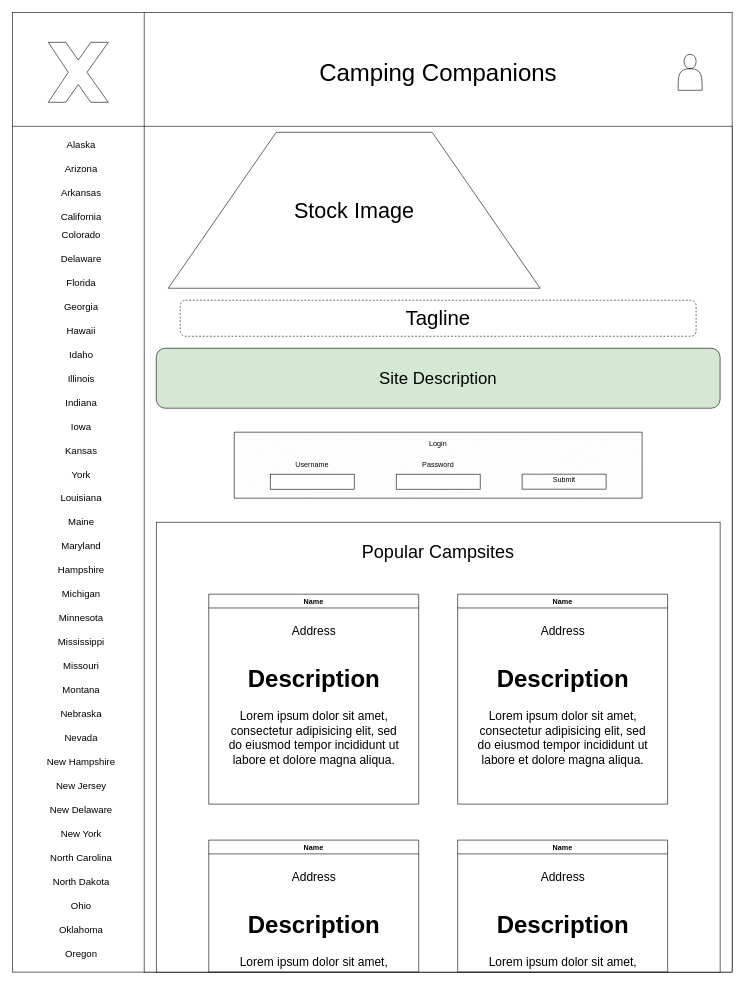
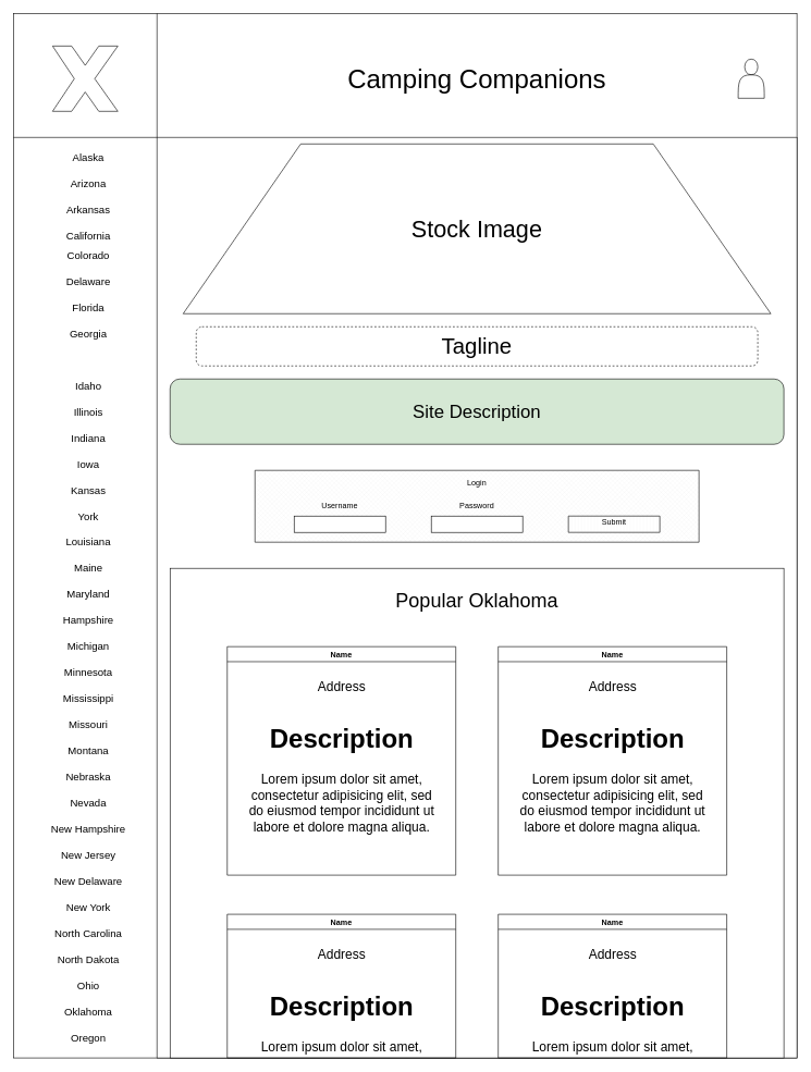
  <mxCell id="0" />
  <mxCell id="1" parent="0" />
  <mxCell id="2" value="" style="rounded=0;whiteSpace=wrap;html=1;" vertex="1" parent="1"><mxGeometry x="240" y="210" width="980" height="1410" as="geometry" /></mxCell>
  <mxCell id="3" value="" style="shape=internalStorage;whiteSpace=wrap;html=1;backgroundOutline=1;dx=220;dy=190;" vertex="1" parent="1"><mxGeometry width="1200" height="1600" as="geometry" x="20" y="20" /></mxCell>
  <mxCell id="4" value="&lt;font style=&quot;font-size: 16px&quot;&gt;Alaska&lt;/font&gt;" style="text;html=1;strokeColor=none;fillColor=none;align=center;verticalAlign=middle;whiteSpace=wrap;rounded=0;" vertex="1" parent="1"><mxGeometry x="80" y="220" width="110" height="40" as="geometry" /></mxCell>
  <mxCell id="5" value="&lt;font style=&quot;font-size: 16px&quot;&gt;Arkansas&lt;/font&gt;" style="text;html=1;strokeColor=none;fillColor=none;align=center;verticalAlign=middle;whiteSpace=wrap;rounded=0;" vertex="1" parent="1"><mxGeometry x="80" y="300" width="110" height="40" as="geometry" /></mxCell>
  <mxCell id="6" value="&lt;font style=&quot;font-size: 16px&quot;&gt;Arizona&lt;br&gt;&lt;/font&gt;" style="text;html=1;strokeColor=none;fillColor=none;align=center;verticalAlign=middle;whiteSpace=wrap;rounded=0;" vertex="1" parent="1"><mxGeometry x="80" y="260" width="110" height="40" as="geometry" /></mxCell>
  <mxCell id="7" value="&lt;font style=&quot;font-size: 16px&quot;&gt;Colorado&lt;/font&gt;" style="text;html=1;strokeColor=none;fillColor=none;align=center;verticalAlign=middle;whiteSpace=wrap;rounded=0;" vertex="1" parent="1"><mxGeometry x="80" y="370" width="110" height="40" as="geometry" /></mxCell>
  <mxCell id="8" value="&lt;font style=&quot;font-size: 16px&quot;&gt;California&lt;br&gt;&lt;/font&gt;" style="text;html=1;strokeColor=none;fillColor=none;align=center;verticalAlign=middle;whiteSpace=wrap;rounded=0;" vertex="1" parent="1"><mxGeometry x="80" y="340" width="110" height="40" as="geometry" /></mxCell>
  <mxCell id="9" value="&lt;font style=&quot;font-size: 16px&quot;&gt;Florida&lt;/font&gt;" style="text;html=1;strokeColor=none;fillColor=none;align=center;verticalAlign=middle;whiteSpace=wrap;rounded=0;" vertex="1" parent="1"><mxGeometry x="80" y="450" width="110" height="40" as="geometry" /></mxCell>
  <mxCell id="10" value="&lt;font style=&quot;font-size: 16px&quot;&gt;Delaware&lt;br&gt;&lt;/font&gt;" style="text;html=1;strokeColor=none;fillColor=none;align=center;verticalAlign=middle;whiteSpace=wrap;rounded=0;" vertex="1" parent="1"><mxGeometry x="80" y="410" width="110" height="40" as="geometry" /></mxCell>
- <mxCell id="11" value="&lt;font style=&quot;font-size: 16px&quot;&gt;Hawaii&lt;/font&gt;" style="text;html=1;strokeColor=none;fillColor=none;align=center;verticalAlign=middle;whiteSpace=wrap;rounded=0;" vertex="1" parent="1"><mxGeometry x="80" y="530" width="110" height="40" as="geometry" /></mxCell>
  <mxCell id="12" value="&lt;font style=&quot;font-size: 16px&quot;&gt;Georgia&lt;br&gt;&lt;/font&gt;" style="text;html=1;strokeColor=none;fillColor=none;align=center;verticalAlign=middle;whiteSpace=wrap;rounded=0;" vertex="1" parent="1"><mxGeometry x="80" y="490" width="110" height="40" as="geometry" /></mxCell>
  <mxCell id="13" value="&lt;font style=&quot;font-size: 16px&quot;&gt;Illinois&lt;/font&gt;" style="text;html=1;strokeColor=none;fillColor=none;align=center;verticalAlign=middle;whiteSpace=wrap;rounded=0;" vertex="1" parent="1"><mxGeometry x="80" y="610" width="110" height="40" as="geometry" /></mxCell>
  <mxCell id="14" value="&lt;font style=&quot;font-size: 16px&quot;&gt;Idaho&lt;br&gt;&lt;/font&gt;" style="text;html=1;strokeColor=none;fillColor=none;align=center;verticalAlign=middle;whiteSpace=wrap;rounded=0;" vertex="1" parent="1"><mxGeometry x="80" y="570" width="110" height="40" as="geometry" /></mxCell>
  <mxCell id="15" value="&lt;font style=&quot;font-size: 16px&quot;&gt;Iowa&lt;/font&gt;" style="text;html=1;strokeColor=none;fillColor=none;align=center;verticalAlign=middle;whiteSpace=wrap;rounded=0;" vertex="1" parent="1"><mxGeometry x="80" y="690" width="110" height="40" as="geometry" /></mxCell>
  <mxCell id="16" value="&lt;font style=&quot;font-size: 16px&quot;&gt;Indiana&lt;br&gt;&lt;/font&gt;" style="text;html=1;strokeColor=none;fillColor=none;align=center;verticalAlign=middle;whiteSpace=wrap;rounded=0;" vertex="1" parent="1"><mxGeometry x="80" y="650" width="110" height="40" as="geometry" /></mxCell>
  <mxCell id="17" value="&lt;font style=&quot;font-size: 16px&quot;&gt;York&lt;/font&gt;" style="text;html=1;strokeColor=none;fillColor=none;align=center;verticalAlign=middle;whiteSpace=wrap;rounded=0;" vertex="1" parent="1"><mxGeometry x="80" y="770" width="110" height="40" as="geometry" /></mxCell>
  <mxCell id="18" value="&lt;font style=&quot;font-size: 16px&quot;&gt;Kansas&lt;br&gt;&lt;/font&gt;" style="text;html=1;strokeColor=none;fillColor=none;align=center;verticalAlign=middle;whiteSpace=wrap;rounded=0;" vertex="1" parent="1"><mxGeometry x="80" y="730" width="110" height="40" as="geometry" /></mxCell>
  <mxCell id="19" value="&lt;font style=&quot;font-size: 16px&quot;&gt;Maine&lt;/font&gt;" style="text;html=1;strokeColor=none;fillColor=none;align=center;verticalAlign=middle;whiteSpace=wrap;rounded=0;" vertex="1" parent="1"><mxGeometry x="80" y="850" width="110" height="40" as="geometry" /></mxCell>
  <mxCell id="20" value="&lt;font style=&quot;font-size: 16px&quot;&gt;Louisiana&lt;br&gt;&lt;/font&gt;" style="text;html=1;strokeColor=none;fillColor=none;align=center;verticalAlign=middle;whiteSpace=wrap;rounded=0;" vertex="1" parent="1"><mxGeometry x="80" y="810" width="110" height="40" as="geometry" /></mxCell>
  <mxCell id="21" value="&lt;font style=&quot;font-size: 16px&quot;&gt;Hampshire&lt;/font&gt;" style="text;html=1;strokeColor=none;fillColor=none;align=center;verticalAlign=middle;whiteSpace=wrap;rounded=0;" vertex="1" parent="1"><mxGeometry x="80" y="930" width="110" height="40" as="geometry" /></mxCell>
  <mxCell id="22" value="&lt;font style=&quot;font-size: 16px&quot;&gt;Maryland&lt;br&gt;&lt;/font&gt;" style="text;html=1;strokeColor=none;fillColor=none;align=center;verticalAlign=middle;whiteSpace=wrap;rounded=0;" vertex="1" parent="1"><mxGeometry x="80" y="890" width="110" height="40" as="geometry" /></mxCell>
  <mxCell id="23" value="&lt;font style=&quot;font-size: 16px&quot;&gt;Minnesota&lt;/font&gt;" style="text;html=1;strokeColor=none;fillColor=none;align=center;verticalAlign=middle;whiteSpace=wrap;rounded=0;" vertex="1" parent="1"><mxGeometry x="80" y="1010" width="110" height="40" as="geometry" /></mxCell>
  <mxCell id="24" value="&lt;font style=&quot;font-size: 16px&quot;&gt;Michigan&lt;br&gt;&lt;/font&gt;" style="text;html=1;strokeColor=none;fillColor=none;align=center;verticalAlign=middle;whiteSpace=wrap;rounded=0;" vertex="1" parent="1"><mxGeometry x="80" y="970" width="110" height="40" as="geometry" /></mxCell>
  <mxCell id="25" value="&lt;font style=&quot;font-size: 16px&quot;&gt;Missouri&lt;/font&gt;" style="text;html=1;strokeColor=none;fillColor=none;align=center;verticalAlign=middle;whiteSpace=wrap;rounded=0;" vertex="1" parent="1"><mxGeometry x="80" y="1090" width="110" height="40" as="geometry" /></mxCell>
  <mxCell id="26" value="&lt;font style=&quot;font-size: 16px&quot;&gt;Mississippi&lt;br&gt;&lt;/font&gt;" style="text;html=1;strokeColor=none;fillColor=none;align=center;verticalAlign=middle;whiteSpace=wrap;rounded=0;" vertex="1" parent="1"><mxGeometry x="80" y="1050" width="110" height="40" as="geometry" /></mxCell>
  <mxCell id="27" value="&lt;font style=&quot;font-size: 16px&quot;&gt;Montana&lt;/font&gt;" style="text;html=1;strokeColor=none;fillColor=none;align=center;verticalAlign=middle;whiteSpace=wrap;rounded=0;" vertex="1" parent="1"><mxGeometry x="80" y="1130" width="110" height="40" as="geometry" /></mxCell>
  <mxCell id="28" value="&lt;font style=&quot;font-size: 16px&quot;&gt;Nebraska&lt;/font&gt;" style="text;html=1;strokeColor=none;fillColor=none;align=center;verticalAlign=middle;whiteSpace=wrap;rounded=0;" vertex="1" parent="1"><mxGeometry x="80" y="1170" width="110" height="40" as="geometry" /></mxCell>
  <mxCell id="29" value="&lt;font style=&quot;font-size: 16px&quot;&gt;Nevada&lt;/font&gt;" style="text;html=1;strokeColor=none;fillColor=none;align=center;verticalAlign=middle;whiteSpace=wrap;rounded=0;" vertex="1" parent="1"><mxGeometry x="80" y="1210" width="110" height="40" as="geometry" /></mxCell>
  <mxCell id="30" value="&lt;font style=&quot;font-size: 16px&quot;&gt;New Hampshire&lt;/font&gt;" style="text;html=1;strokeColor=none;fillColor=none;align=center;verticalAlign=middle;whiteSpace=wrap;rounded=0;" vertex="1" parent="1"><mxGeometry x="70" y="1250" width="130" height="40" as="geometry" /></mxCell>
  <mxCell id="31" value="&lt;font style=&quot;font-size: 16px&quot;&gt;New Jersey&lt;br&gt;&lt;/font&gt;" style="text;html=1;strokeColor=none;fillColor=none;align=center;verticalAlign=middle;whiteSpace=wrap;rounded=0;" vertex="1" parent="1"><mxGeometry x="70" y="1290" width="130" height="40" as="geometry" /></mxCell>
  <mxCell id="32" value="&lt;font style=&quot;font-size: 16px&quot;&gt;New Delaware&lt;br&gt;&lt;/font&gt;" style="text;html=1;strokeColor=none;fillColor=none;align=center;verticalAlign=middle;whiteSpace=wrap;rounded=0;" vertex="1" parent="1"><mxGeometry x="70" y="1330" width="130" height="40" as="geometry" /></mxCell>
  <mxCell id="33" value="&lt;font style=&quot;font-size: 16px&quot;&gt;New York&lt;br&gt;&lt;/font&gt;" style="text;html=1;strokeColor=none;fillColor=none;align=center;verticalAlign=middle;whiteSpace=wrap;rounded=0;" vertex="1" parent="1"><mxGeometry x="70" y="1370" width="130" height="40" as="geometry" /></mxCell>
  <mxCell id="34" value="&lt;font style=&quot;font-size: 16px&quot;&gt;North Carolina&lt;br&gt;&lt;/font&gt;" style="text;html=1;strokeColor=none;fillColor=none;align=center;verticalAlign=middle;whiteSpace=wrap;rounded=0;" vertex="1" parent="1"><mxGeometry x="70" y="1410" width="130" height="40" as="geometry" /></mxCell>
  <mxCell id="35" value="&lt;font style=&quot;font-size: 16px&quot;&gt;North Dakota&lt;br&gt;&lt;/font&gt;" style="text;html=1;strokeColor=none;fillColor=none;align=center;verticalAlign=middle;whiteSpace=wrap;rounded=0;" vertex="1" parent="1"><mxGeometry x="70" y="1450" width="130" height="40" as="geometry" /></mxCell>
  <mxCell id="36" value="&lt;font style=&quot;font-size: 16px&quot;&gt;Ohio&lt;br&gt;&lt;/font&gt;" style="text;html=1;strokeColor=none;fillColor=none;align=center;verticalAlign=middle;whiteSpace=wrap;rounded=0;" vertex="1" parent="1"><mxGeometry x="70" y="1490" width="130" height="40" as="geometry" /></mxCell>
  <mxCell id="37" value="&lt;font style=&quot;font-size: 16px&quot;&gt;Oklahoma&lt;br&gt;&lt;/font&gt;" style="text;html=1;strokeColor=none;fillColor=none;align=center;verticalAlign=middle;whiteSpace=wrap;rounded=0;" vertex="1" parent="1"><mxGeometry x="70" y="1530" width="130" height="40" as="geometry" /></mxCell>
  <mxCell id="38" value="&lt;font style=&quot;font-size: 16px&quot;&gt;Oregon&lt;br&gt;&lt;/font&gt;" style="text;html=1;strokeColor=none;fillColor=none;align=center;verticalAlign=middle;whiteSpace=wrap;rounded=0;" vertex="1" parent="1"><mxGeometry x="70" y="1570" width="130" height="40" as="geometry" /></mxCell>
  <mxCell id="39" value="" style="verticalLabelPosition=bottom;verticalAlign=top;html=1;shape=mxgraph.basic.x" vertex="1" parent="1"><mxGeometry x="80" y="70" width="100" height="100" as="geometry" /></mxCell>
  <mxCell id="40" value="&lt;font style=&quot;font-size: 40px&quot;&gt;Camping Companions&lt;/font&gt;" style="text;html=1;strokeColor=none;fillColor=none;align=center;verticalAlign=middle;whiteSpace=wrap;rounded=0;" vertex="1" parent="1"><mxGeometry x="370" y="40" width="720" height="160" as="geometry" /></mxCell>
  <mxCell id="41" value="" style="shape=actor;whiteSpace=wrap;html=1;" vertex="1" parent="1"><mxGeometry x="1130" y="90" width="40" height="60" as="geometry" /></mxCell>
- <mxCell id="42" value="&lt;font style=&quot;font-size: 36px&quot;&gt;Stock Image&lt;/font&gt;" style="shape=trapezoid;perimeter=trapezoidPerimeter;whiteSpace=wrap;html=1;fixedSize=1;size=180;" vertex="1" parent="1"><mxGeometry x="280" y="220" width="620" height="260" as="geometry" /></mxCell>
+ <mxCell id="42" value="&lt;font style=&quot;font-size: 36px&quot;&gt;Stock Image&lt;/font&gt;" style="shape=trapezoid;perimeter=trapezoidPerimeter;whiteSpace=wrap;html=1;fixedSize=1;size=180;" vertex="1" parent="1"><mxGeometry x="280" y="220" width="900" height="260" as="geometry" /></mxCell>
  <mxCell id="43" value="&lt;font style=&quot;font-size: 34px&quot;&gt;Tagline&lt;/font&gt;" style="rounded=1;whiteSpace=wrap;html=1;dashed=1;" vertex="1" parent="1"><mxGeometry x="300" y="500" width="860" height="60" as="geometry" /></mxCell>
  <mxCell id="44" value="&lt;font style=&quot;font-size: 28px&quot;&gt;Site Description&lt;/font&gt;" style="rounded=1;whiteSpace=wrap;html=1;fillColor=#d5e8d4;" vertex="1" parent="1"><mxGeometry x="260" y="580" width="940" height="100" as="geometry" /></mxCell>
  <mxCell id="45" value="" style="verticalLabelPosition=bottom;verticalAlign=top;html=1;shape=mxgraph.basic.patternFillRect;fillStyle=diagGrid;step=5;fillStrokeWidth=0.2;fillStrokeColor=#dddddd;" vertex="1" parent="1"><mxGeometry x="390" y="720" width="680" height="110" as="geometry" /></mxCell>
  <mxCell id="46" value="" style="rounded=0;whiteSpace=wrap;html=1;" vertex="1" parent="1"><mxGeometry x="450" y="790" width="140" height="25" as="geometry" /></mxCell>
  <mxCell id="47" value="" style="rounded=0;whiteSpace=wrap;html=1;" vertex="1" parent="1"><mxGeometry x="660" y="790" width="140" height="25" as="geometry" /></mxCell>
  <mxCell id="48" value="" style="verticalLabelPosition=bottom;verticalAlign=top;html=1;shape=mxgraph.basic.patternFillRect;fillStyle=vert;step=5;fillStrokeWidth=0.2;fillStrokeColor=#dddddd;" vertex="1" parent="1"><mxGeometry x="870" y="790" width="140" height="25" as="geometry" /></mxCell>
  <mxCell id="49" value="Login" style="text;html=1;strokeColor=none;fillColor=none;align=center;verticalAlign=middle;whiteSpace=wrap;rounded=0;" vertex="1" parent="1"><mxGeometry x="660" y="730" width="140" height="20" as="geometry" /></mxCell>
  <mxCell id="50" value="Username" style="text;html=1;strokeColor=none;fillColor=none;align=center;verticalAlign=middle;whiteSpace=wrap;rounded=0;" vertex="1" parent="1"><mxGeometry x="500" y="765" width="40" height="20" as="geometry" /></mxCell>
  <mxCell id="51" value="Password" style="text;html=1;strokeColor=none;fillColor=none;align=center;verticalAlign=middle;whiteSpace=wrap;rounded=0;" vertex="1" parent="1"><mxGeometry x="710" y="765" width="40" height="20" as="geometry" /></mxCell>
  <mxCell id="52" value="Submit" style="text;html=1;strokeColor=none;fillColor=none;align=center;verticalAlign=middle;whiteSpace=wrap;rounded=0;" vertex="1" parent="1"><mxGeometry x="920" y="790" width="40" height="20" as="geometry" /></mxCell>
  <mxCell id="53" value="" style="rounded=0;whiteSpace=wrap;html=1;" vertex="1" parent="1"><mxGeometry x="260" y="870" width="940" height="750" as="geometry" /></mxCell>
- <mxCell id="54" value="Popular Campsites" style="text;html=1;strokeColor=none;fillColor=none;align=center;verticalAlign=middle;whiteSpace=wrap;rounded=0;fontSize=30;" vertex="1" parent="1"><mxGeometry x="455" y="870" width="550" height="100" as="geometry" /></mxCell>
+ <mxCell id="54" value="Popular Oklahoma" style="text;html=1;strokeColor=none;fillColor=none;align=center;verticalAlign=middle;whiteSpace=wrap;rounded=0;fontSize=30;" vertex="1" parent="1"><mxGeometry x="455" y="870" width="550" height="100" as="geometry" /></mxCell>
  <mxCell id="55" value="Name" style="swimlane;" vertex="1" parent="1"><mxGeometry x="347.5" y="990" width="350" height="350" as="geometry"><mxRectangle x="705" y="230" width="70" height="23" as="alternateBounds" /></mxGeometry></mxCell>
  <mxCell id="56" value="Name" style="swimlane;" vertex="1" parent="1"><mxGeometry x="762.5" y="990" width="350" height="350" as="geometry" /></mxCell>
  <mxCell id="57" value="Address" style="text;html=1;strokeColor=none;fillColor=none;align=center;verticalAlign=middle;whiteSpace=wrap;rounded=0;fontSize=20;" vertex="1" parent="1"><mxGeometry x="872.5" y="1020" width="130" height="60" as="geometry" /></mxCell>
  <mxCell id="58" value="Address" style="text;html=1;strokeColor=none;fillColor=none;align=center;verticalAlign=middle;whiteSpace=wrap;rounded=0;fontSize=20;" vertex="1" parent="1"><mxGeometry x="457.5" y="1020" width="130" height="60" as="geometry" /></mxCell>
  <mxCell id="59" value="&lt;h1&gt;Description&lt;/h1&gt;&lt;p&gt;Lorem ipsum dolor sit amet, consectetur adipisicing elit, sed do eiusmod tempor incididunt ut labore et dolore magna aliqua.&lt;/p&gt;" style="text;html=1;strokeColor=none;fillColor=none;spacing=5;spacingTop=-20;whiteSpace=wrap;overflow=hidden;rounded=0;fontSize=20;align=center;" vertex="1" parent="1"><mxGeometry x="372.5" y="1090" width="300" height="250" as="geometry" /></mxCell>
  <mxCell id="60" value="&lt;h1&gt;Description&lt;/h1&gt;&lt;p&gt;Lorem ipsum dolor sit amet, consectetur adipisicing elit, sed do eiusmod tempor incididunt ut labore et dolore magna aliqua.&lt;/p&gt;" style="text;html=1;strokeColor=none;fillColor=none;spacing=5;spacingTop=-20;whiteSpace=wrap;overflow=hidden;rounded=0;fontSize=20;align=center;" vertex="1" parent="1"><mxGeometry x="787.5" y="1090" width="300" height="250" as="geometry" /></mxCell>
  <mxCell id="61" value="Name" style="swimlane;" vertex="1" parent="1"><mxGeometry x="347.5" y="1400" width="350" height="220" as="geometry"><mxRectangle x="705" y="230" width="70" height="23" as="alternateBounds" /></mxGeometry></mxCell>
  <mxCell id="62" value="Name" style="swimlane;" vertex="1" parent="1"><mxGeometry x="762.5" y="1400" width="350" height="220" as="geometry" /></mxCell>
  <mxCell id="63" value="Address" style="text;html=1;strokeColor=none;fillColor=none;align=center;verticalAlign=middle;whiteSpace=wrap;rounded=0;fontSize=20;" vertex="1" parent="1"><mxGeometry x="872.5" y="1430" width="130" height="60" as="geometry" /></mxCell>
  <mxCell id="64" value="Address" style="text;html=1;strokeColor=none;fillColor=none;align=center;verticalAlign=middle;whiteSpace=wrap;rounded=0;fontSize=20;" vertex="1" parent="1"><mxGeometry x="457.5" y="1430" width="130" height="60" as="geometry" /></mxCell>
  <mxCell id="65" value="&lt;h1&gt;Description&lt;/h1&gt;&lt;p&gt;Lorem ipsum dolor sit amet, consectetur adipisicing elit, sed do eiusmod tempor incididunt ut labore et dolore magna aliqua.&lt;/p&gt;" style="text;html=1;strokeColor=none;fillColor=none;spacing=5;spacingTop=-20;whiteSpace=wrap;overflow=hidden;rounded=0;fontSize=20;align=center;" vertex="1" parent="1"><mxGeometry x="372.5" y="1500" width="300" height="120" as="geometry" /></mxCell>
  <mxCell id="66" value="&lt;h1&gt;Description&lt;/h1&gt;&lt;p&gt;Lorem ipsum dolor sit amet, consectetur adipisicing elit, sed do eiusmod tempor incididunt ut labore et dolore magna aliqua.&lt;/p&gt;" style="text;html=1;strokeColor=none;fillColor=none;spacing=5;spacingTop=-20;whiteSpace=wrap;overflow=hidden;rounded=0;fontSize=20;align=center;" vertex="1" parent="1"><mxGeometry x="787.5" y="1500" width="300" height="120" as="geometry" /></mxCell>
